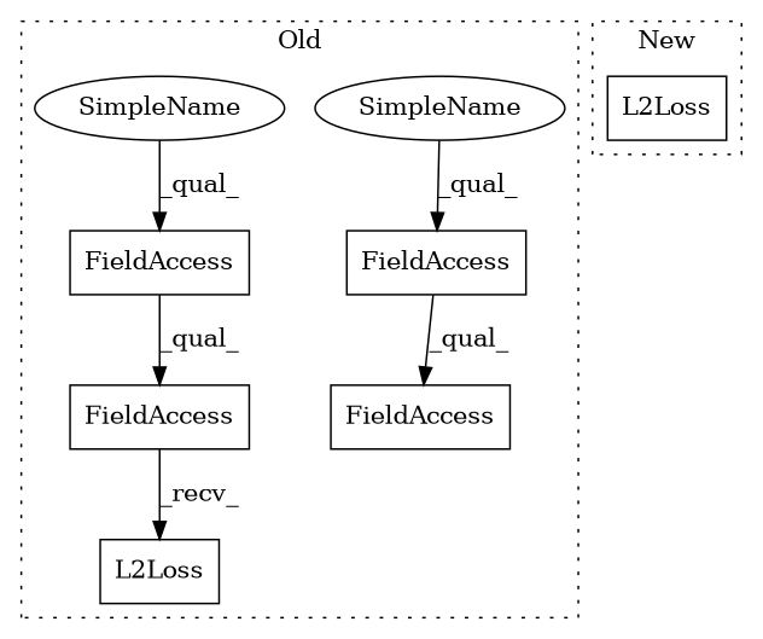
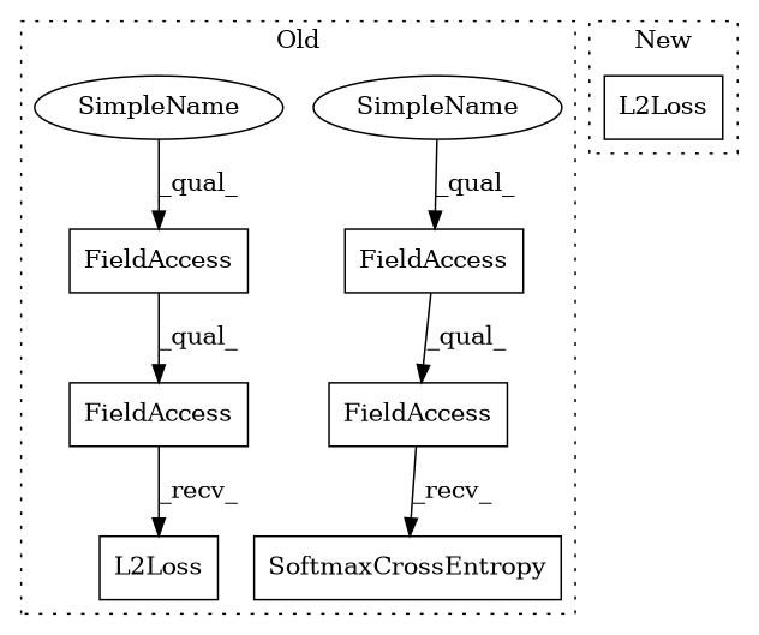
  digraph {
    node [a=22 l=8 s=5153 shape=box]
    n1 [a=32 label=L2Loss s=5176]
    n2 [l=22 label=FieldAccess]
    n3 [l=15 label=FieldAccess]
    n4 [l=15 label=FieldAccess s=4944]
    n5 [l=22 label=FieldAccess s=4944]
+   n6 [a=32 l=21 label=SoftmaxCrossEntropy s=4967]
    n7 [a=42 label=SimpleName s=4944 shape=ellipse]
    n8 [a=42 label=SimpleName shape=ellipse]
    n9 [a=32 label=L2Loss s=3400]
    subgraph cluster_1 {
      label=Old
      style=dotted
      n1
      n2
      n3
      n4
      n5
+     n6
      n7
      n8
    }
    subgraph cluster_2 {
      label=New
      style=dotted
      n9
    }
    n2 -> n1 [label=_recv_]
    n3 -> n2 [label=_qual_]
    n4 -> n5 [label=_qual_]
+   n5 -> n6 [label=_recv_]
    n7 -> n4 [label=_qual_]
    n8 -> n3 [label=_qual_]
  }
